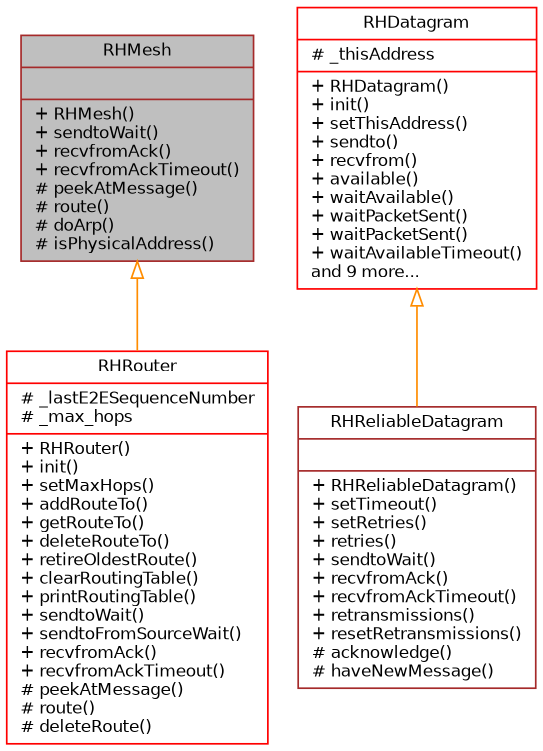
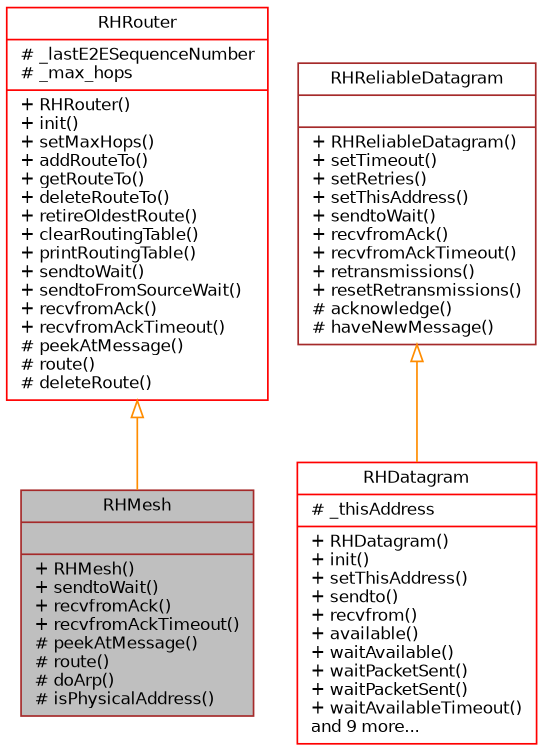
  digraph {
    node [color=brown fillcolor=white fontname=Helvetica fontsize=10 shape=record style=filled]
    edge [arrowtail=onormal color=darkorange dir=back fontname=Helvetica fontsize=10 labelfontname=Helvetica labelfontsize=10 style=solid]
    n1 [fillcolor=grey75 fontcolor=black height=0.2 label="{RHMesh\n||+ RHMesh()\l+ sendtoWait()\l+ recvfromAck()\l+ recvfromAckTimeout()\l# peekAtMessage()\l# route()\l# doArp()\l# isPhysicalAddress()\l}" width=0.4]
    n2 [color=red height=0.2 label="{RHRouter\n|# _lastE2ESequenceNumber\l# _max_hops\l|+ RHRouter()\l+ init()\l+ setMaxHops()\l+ addRouteTo()\l+ getRouteTo()\l+ deleteRouteTo()\l+ retireOldestRoute()\l+ clearRoutingTable()\l+ printRoutingTable()\l+ sendtoWait()\l+ sendtoFromSourceWait()\l+ recvfromAck()\l+ recvfromAckTimeout()\l# peekAtMessage()\l# route()\l# deleteRoute()\l}" width=0.4]
-   n3 [height=0.2 label="{RHReliableDatagram\n||+ RHReliableDatagram()\l+ setTimeout()\l+ setRetries()\l+ retries()\l+ sendtoWait()\l+ recvfromAck()\l+ recvfromAckTimeout()\l+ retransmissions()\l+ resetRetransmissions()\l# acknowledge()\l# haveNewMessage()\l}" width=0.4]
+   n3 [height=0.2 label="{RHReliableDatagram\n||+ RHReliableDatagram()\l+ setTimeout()\l+ setRetries()\l+ setThisAddress()\l+ sendtoWait()\l+ recvfromAck()\l+ recvfromAckTimeout()\l+ retransmissions()\l+ resetRetransmissions()\l# acknowledge()\l# haveNewMessage()\l}" width=0.4]
    n4 [color=red height=0.2 label="{RHDatagram\n|# _thisAddress\l|+ RHDatagram()\l+ init()\l+ setThisAddress()\l+ sendto()\l+ recvfrom()\l+ available()\l+ waitAvailable()\l+ waitPacketSent()\l+ waitPacketSent()\l+ waitAvailableTimeout()\land 9 more...\l}" width=0.4]
-   n1 -> n2
-   n4 -> n3
+   n2 -> n1
+   n3 -> n4
  }
